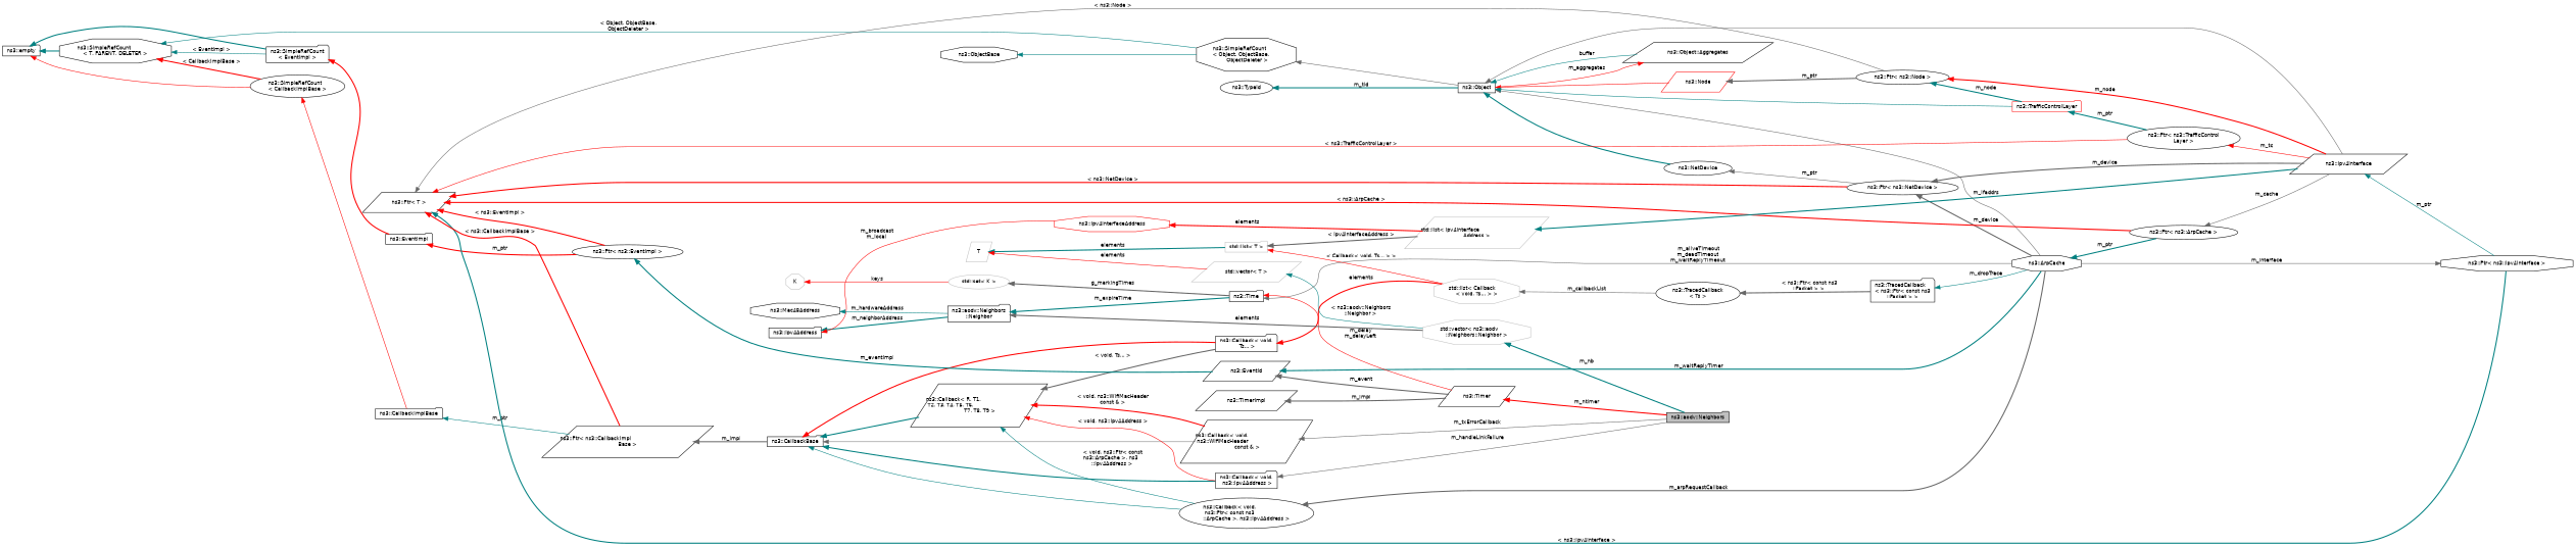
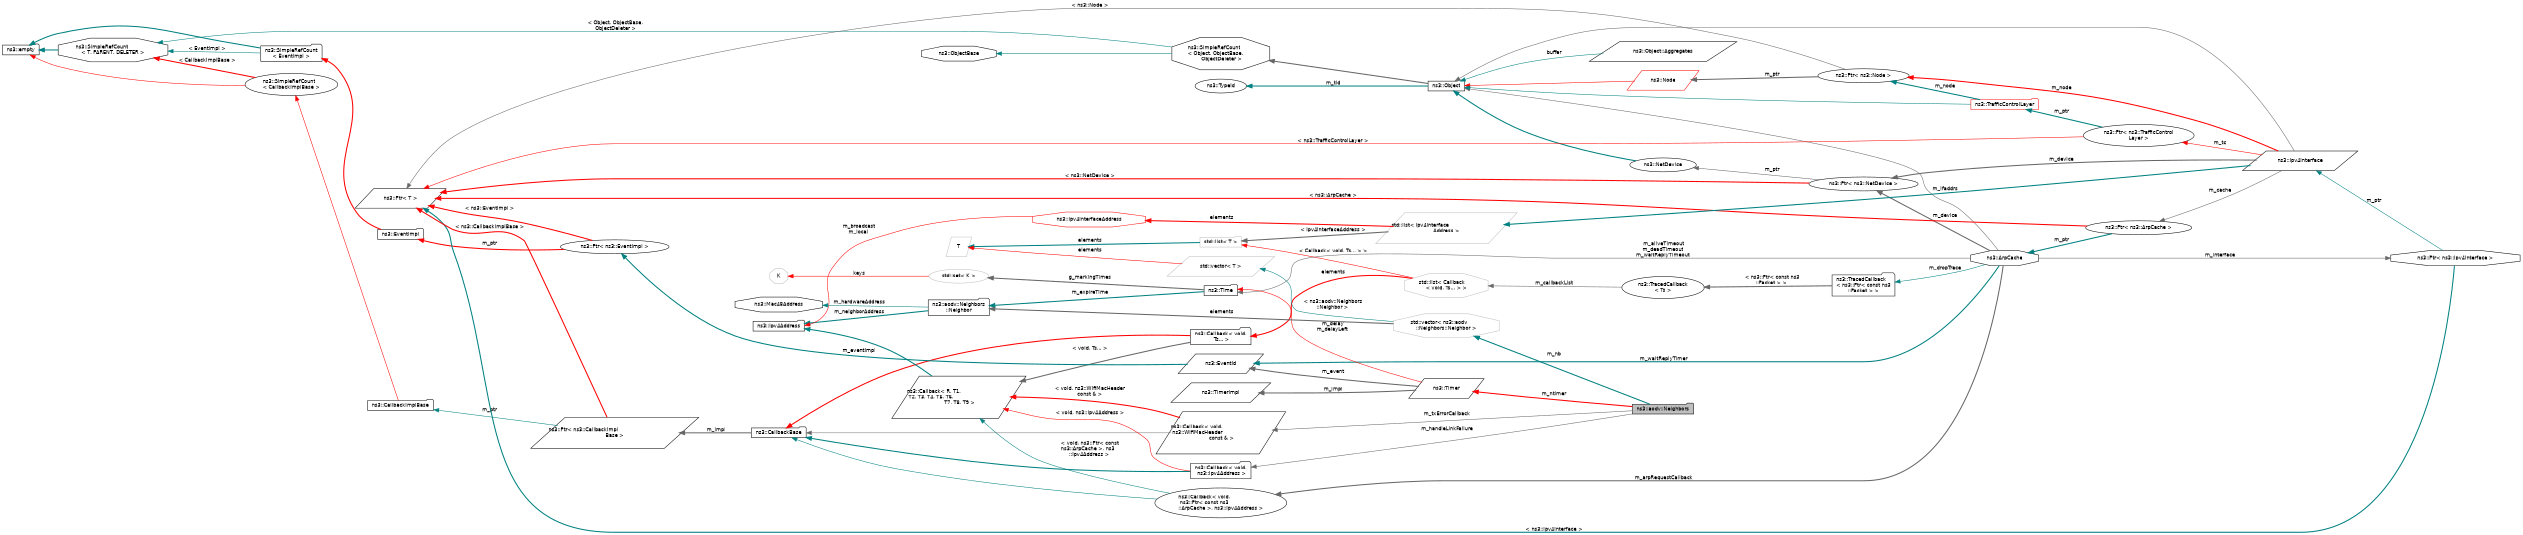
  digraph {
    fontname="DejaVu Sans"
    rankdir=LR
    node [color=black fillcolor=white fontname="DejaVu Sans" fontsize=10 shape=folder style=filled]
    edge [color=teal dir=back fontname="DejaVu Sans" fontsize=10 labelfontname=Helvetica labelfontsize=10 style=bold]
    n1 [fillcolor=grey75 fontcolor=black height=0.2 label="ns3::aodv::Neighbors" width=0.4]
    n2 [height=0.2 label="ns3::Ptr\< ns3::ArpCache \>" shape=ellipse width=0.4]
    n3 [height=0.2 label="ns3::Ipv4Interface" shape=parallelogram width=0.4]
    n4 [height=0.2 label="ns3::Ptr\< ns3::Ipv4Interface \>" shape=octagon width=0.4]
    n5 [height=0.2 label="ns3::ArpCache" shape=octagon width=0.4]
    n6 [height=0.2 label="ns3::Object" width=0.4]
    n7 [height=0.2 label="ns3::Object::Aggregates" shape=parallelogram width=0.4]
    n8 [height=0.2 label="ns3::NetDevice" shape=ellipse width=0.4]
    n9 [color=red height=0.2 label="ns3::Node" shape=parallelogram width=0.4]
    n10 [color=red height=0.2 label="ns3::TrafficControlLayer" width=0.4]
    n11 [height=0.2 label="ns3::Ptr\< ns3::NetDevice \>" shape=ellipse width=0.4]
    n12 [height=0.2 label="ns3::Ptr\< ns3::Node \>" shape=ellipse width=0.4]
    n13 [height=0.2 label="ns3::Ptr\< ns3::TrafficControl\lLayer \>" shape=ellipse width=0.4]
    n14 [height=0.2 label="ns3::SimpleRefCount\l\< Object, ObjectBase,\l ObjectDeleter \>" shape=octagon width=0.4]
    n15 [height=0.2 label="ns3::ObjectBase" shape=octagon width=0.4]
    n16 [height=0.2 label="ns3::SimpleRefCount\l\< T, PARENT, DELETER \>" shape=octagon width=0.4]
    n17 [height=0.2 label="ns3::SimpleRefCount\l\< CallbackImplBase \>" shape=ellipse width=0.4]
    n18 [height=0.2 label="ns3::SimpleRefCount\l\< EventImpl \>" width=0.4]
    n19 [height=0.2 label="ns3::CallbackImplBase" width=0.4]
    n20 [height=0.2 label="ns3::EventImpl" width=0.4]
    n21 [height=0.2 label="ns3::empty" width=0.4]
    n22 [height=0.2 label="ns3::TypeId" shape=ellipse width=0.4]
    n23 [height=0.2 label="ns3::TracedCallback\l\< ns3::Ptr\< const ns3\l::Packet \> \>" width=0.4]
    n24 [height=0.2 label="ns3::TracedCallback\l\< Ts \>" shape=ellipse width=0.4]
    n25 [color=grey75 height=0.2 label="std::list\< Callback\l\< void, Ts... \> \>" shape=octagon width=0.4]
    n26 [height=0.2 label="ns3::Callback\< void,\l Ts... \>" width=0.4]
    n27 [height=0.2 label="ns3::CallbackBase" width=0.4]
    n28 [height=0.2 label="ns3::Callback\< R, T1,\l T2, T3, T4, T5, T6,\l T7, T8, T9 \>" shape=parallelogram width=0.4]
    n29 [height=0.2 label="ns3::Callback\< void,\l ns3::Ptr\< const ns3\l::ArpCache \>, ns3::Ipv4Address \>" shape=ellipse width=0.4]
    n30 [height=0.2 label="ns3::Callback\< void,\l ns3::WifiMacHeader\l const & \>" shape=parallelogram width=0.4]
    n31 [height=0.2 label="ns3::Callback\< void,\l ns3::Ipv4Address \>" width=0.4]
    n32 [height=0.2 label="ns3::Ptr\< ns3::CallbackImpl\lBase \>" shape=parallelogram width=0.4]
    n33 [height=0.2 label="ns3::Ptr\< T \>" shape=parallelogram width=0.4]
    n34 [height=0.2 label="ns3::Ptr\< ns3::EventImpl \>" shape=ellipse width=0.4]
    n35 [height=0.2 label="ns3::EventId" shape=parallelogram width=0.4]
    n36 [color=grey75 height=0.2 label="std::list\< T \>" width=0.4]
    n37 [color=grey75 height=0.2 label="std::list\< Ipv4Interface\lAddress \>" shape=parallelogram width=0.4]
    n38 [color=grey75 height=0.2 label=T shape=parallelogram width=0.4]
    n39 [color=grey75 height=0.2 label="std::vector\< T \>" shape=parallelogram width=0.4]
    n40 [color=grey75 height=0.2 label="std::vector\< ns3::aodv\l::Neighbors::Neighbor \>" shape=octagon width=0.4]
    n41 [height=0.2 label="ns3::Timer" shape=parallelogram width=0.4]
    n42 [height=0.2 label="ns3::Time" width=0.4]
    n43 [height=0.2 label="ns3::aodv::Neighbors\l::Neighbor" width=0.4]
    n44 [color=grey75 height=0.2 label="std::set\< K \>" shape=ellipse width=0.4]
    n45 [color=grey75 height=0.2 label=K shape=octagon width=0.4]
    n46 [color=red height=0.2 label="ns3::Ipv4InterfaceAddress" shape=octagon width=0.4]
    n47 [height=0.2 label="ns3::Ipv4Address" width=0.4]
    n48 [height=0.2 label="ns3::TimerImpl" shape=parallelogram width=0.4]
    n49 [height=0.2 label="ns3::Mac48Address" shape=octagon width=0.4]
    n2 -> n3 [color=gray40 label=" m_cache" style=solid]
    n3 -> n4 [label=" m_ptr" style=solid]
    n4 -> n5 [color=gray40 label=" m_interface" style=solid]
    n5 -> n2 [label=" m_ptr"]
    n6 -> n3 [color=gray40 style=solid]
    n6 -> n5 [color=gray40 style=solid]
    n6 -> n7 [label=" buffer" style=solid]
    n6 -> n8
    n6 -> n9 [color=red style=solid]
    n6 -> n10 [style=solid]
-   n7 -> n6 [color=red label=" m_aggregates" style=solid]
    n8 -> n11 [color=gray40 label=" m_ptr" style=solid]
    n9 -> n12 [color=gray40 label=" m_ptr"]
    n10 -> n13 [label=" m_ptr"]
    n11 -> n3 [color=gray40 label=" m_device"]
    n11 -> n5 [color=gray40 label=" m_device"]
    n12 -> n3 [color=red label=" m_node"]
    n12 -> n10 [label=" m_node"]
    n13 -> n3 [color=red label=" m_tc" style=solid]
-   n14 -> n6 [color=gray40 style=solid]
+   n14 -> n6 [color=gray40]
    n15 -> n14 [style=solid]
    n16 -> n14 [label=" \< Object, ObjectBase,\l ObjectDeleter \>" style=solid]
    n16 -> n17 [color=red label=" \< CallbackImplBase \>"]
    n16 -> n18 [label=" \< EventImpl \>" style=solid]
    n17 -> n19 [color=red style=solid]
    n18 -> n20 [color=red]
    n19 -> n32 [label=" m_ptr" style=solid]
    n20 -> n34 [color=red label=" m_ptr"]
    n21 -> n16
    n21 -> n17 [color=red style=solid]
    n21 -> n18
    n22 -> n6 [label=" m_tid"]
    n23 -> n5 [label=" m_dropTrace" style=solid]
    n24 -> n23 [color=gray40 label=" \< ns3::Ptr\< const ns3\l::Packet \> \>"]
    n25 -> n24 [color=gray40 label=" m_callbackList" style=solid]
    n26 -> n25 [color=red label=" elements"]
    n27 -> n26 [color=red]
-   n27 -> n28
+   n47 -> n28
    n27 -> n29 [style=solid]
    n27 -> n30 [color=gray40 style=solid]
    n27 -> n31
    n28 -> n26 [color=gray40 label=" \< void, Ts... \>"]
    n28 -> n29 [label=" \< void, ns3::Ptr\< const\l ns3::ArpCache \>, ns3\l::Ipv4Address \>" style=solid]
    n28 -> n30 [color=red label=" \< void, ns3::WifiMacHeader\l const & \>"]
    n28 -> n31 [color=red label=" \< void, ns3::Ipv4Address \>" style=solid]
    n29 -> n5 [color=gray40 label=" m_arpRequestCallback"]
    n30 -> n1 [color=gray40 label=" m_txErrorCallback" style=solid]
    n31 -> n1 [color=gray40 label=" m_handleLinkFailure" style=solid]
    n32 -> n27 [color=gray40 label=" m_impl"]
    n33 -> n2 [color=red label=" \< ns3::ArpCache \>"]
    n33 -> n4 [label=" \< ns3::Ipv4Interface \>"]
    n33 -> n11 [color=red label=" \< ns3::NetDevice \>"]
    n33 -> n12 [color=gray40 label=" \< ns3::Node \>" style=solid]
    n33 -> n13 [color=red label=" \< ns3::TrafficControlLayer \>" style=solid]
    n33 -> n32 [color=red label=" \< ns3::CallbackImplBase \>"]
    n33 -> n34 [color=red label=" \< ns3::EventImpl \>"]
    n34 -> n35 [label=" m_eventImpl"]
    n35 -> n5 [label=" m_waitReplyTimer"]
    n35 -> n41 [color=gray40 label=" m_event"]
    n36 -> n25 [color=red label=" \< Callback\< void, Ts... \> \>" style=solid]
    n36 -> n37 [color=gray40 label=" \< Ipv4InterfaceAddress \>"]
    n37 -> n3 [label=" m_ifaddrs"]
    n38 -> n36 [label=" elements"]
    n38 -> n39 [color=red label=" elements" style=solid]
    n39 -> n40 [label=" \< ns3::aodv::Neighbors\l::Neighbor \>" style=solid]
    n40 -> n1 [label=" m_nb"]
    n41 -> n1 [color=red label=" m_ntimer"]
    n42 -> n5 [color=gray40 label=" m_aliveTimeout\nm_deadTimeout\nm_waitReplyTimeout" style=solid]
    n42 -> n41 [color=red label=" m_delay\nm_delayLeft" style=solid]
    n43 -> n40 [color=gray40 label=" elements"]
    n43 -> n42 [label=" m_expireTime"]
    n44 -> n42 [color=gray40 label=" g_markingTimes"]
    n45 -> n44 [color=red label=" keys" style=solid]
    n46 -> n37 [color=red label=" elements"]
    n47 -> n43 [label=" m_neighborAddress"]
    n47 -> n46 [color=red label=" m_broadcast\nm_local" style=solid]
    n48 -> n41 [color=gray40 label=" m_impl"]
    n49 -> n43 [label=" m_hardwareAddress" style=solid]
  }
